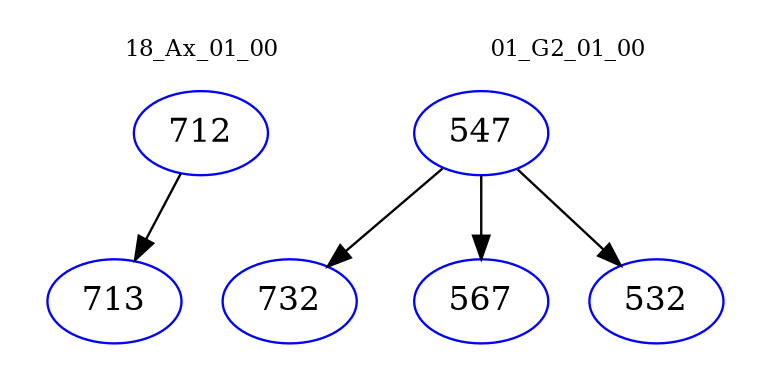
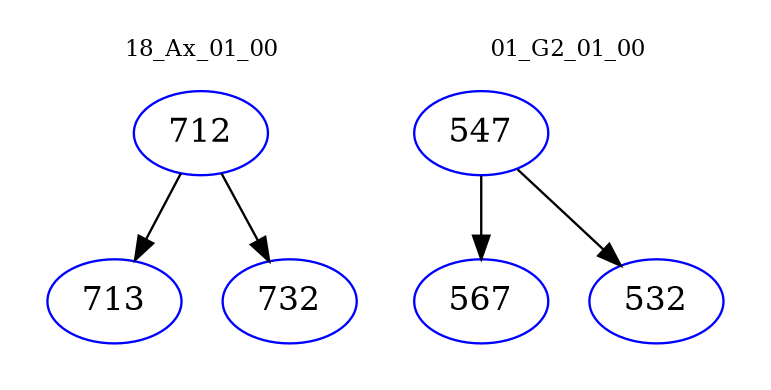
  digraph {
    node [color=blue]
    edge [color=black]
    n1 [label=712]
    n2 [label=732]
    n3 [label=713]
    n4 [label=547]
    n5 [label=567]
    n6 [label=532]
    subgraph cluster_1 {
      color=white
      fontsize=10
      label="18_Ax_01_00"
      n1
      n2
      n3
    }
    subgraph cluster_2 {
      color=white
      fontsize=10
      label="01_G2_01_00"
      n4
      n5
      n6
    }
-   n4 -> n2
+   n1 -> n2
    n1 -> n3
    n4 -> n5
    n4 -> n6
  }
